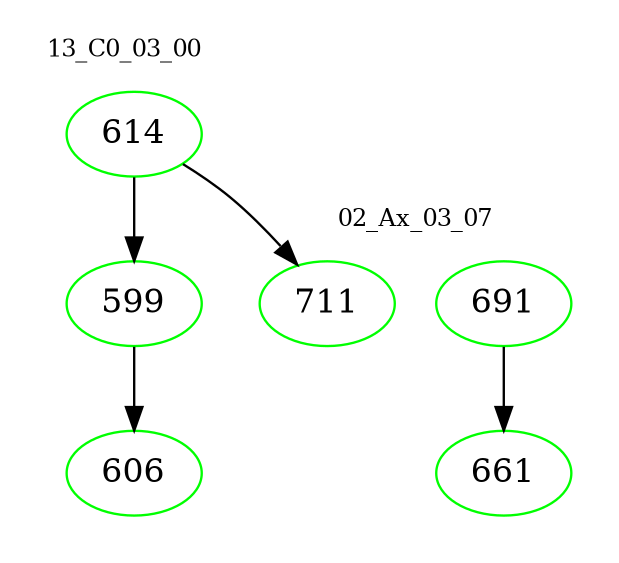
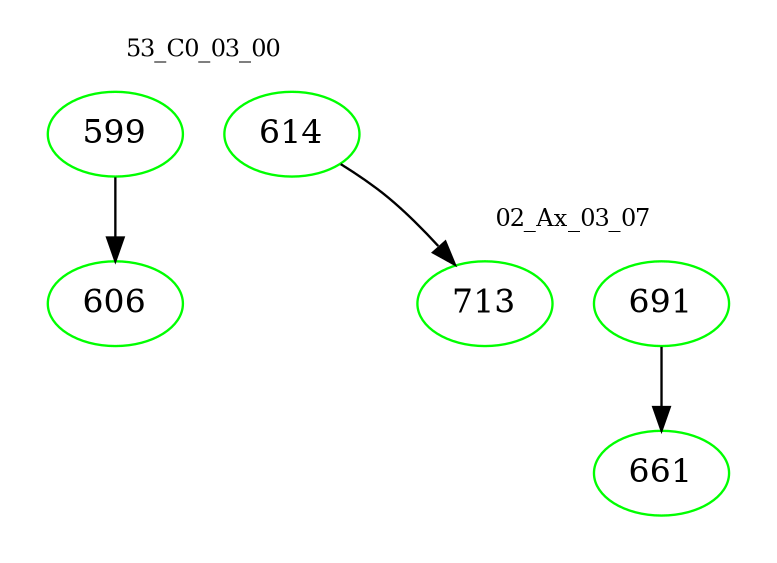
  digraph {
    node [color=green]
    edge [color=black]
    n1 [label=691]
    n2 [label=661]
-   n3 [label=711]
+   n3 [label=713]
    n4 [label=614]
    n5 [label=599]
    n6 [label=606]
    subgraph cluster_1 {
      color=white
      fontsize=10
      label="02_Ax_03_07"
      n1
      n2
      n3
    }
    subgraph cluster_2 {
      color=white
      fontsize=10
-     label="13_C0_03_00"
+     label="53_C0_03_00"
      n4
      n5
      n6
    }
    n1 -> n2
    n4 -> n3
-   n4 -> n5
    n5 -> n6
  }
